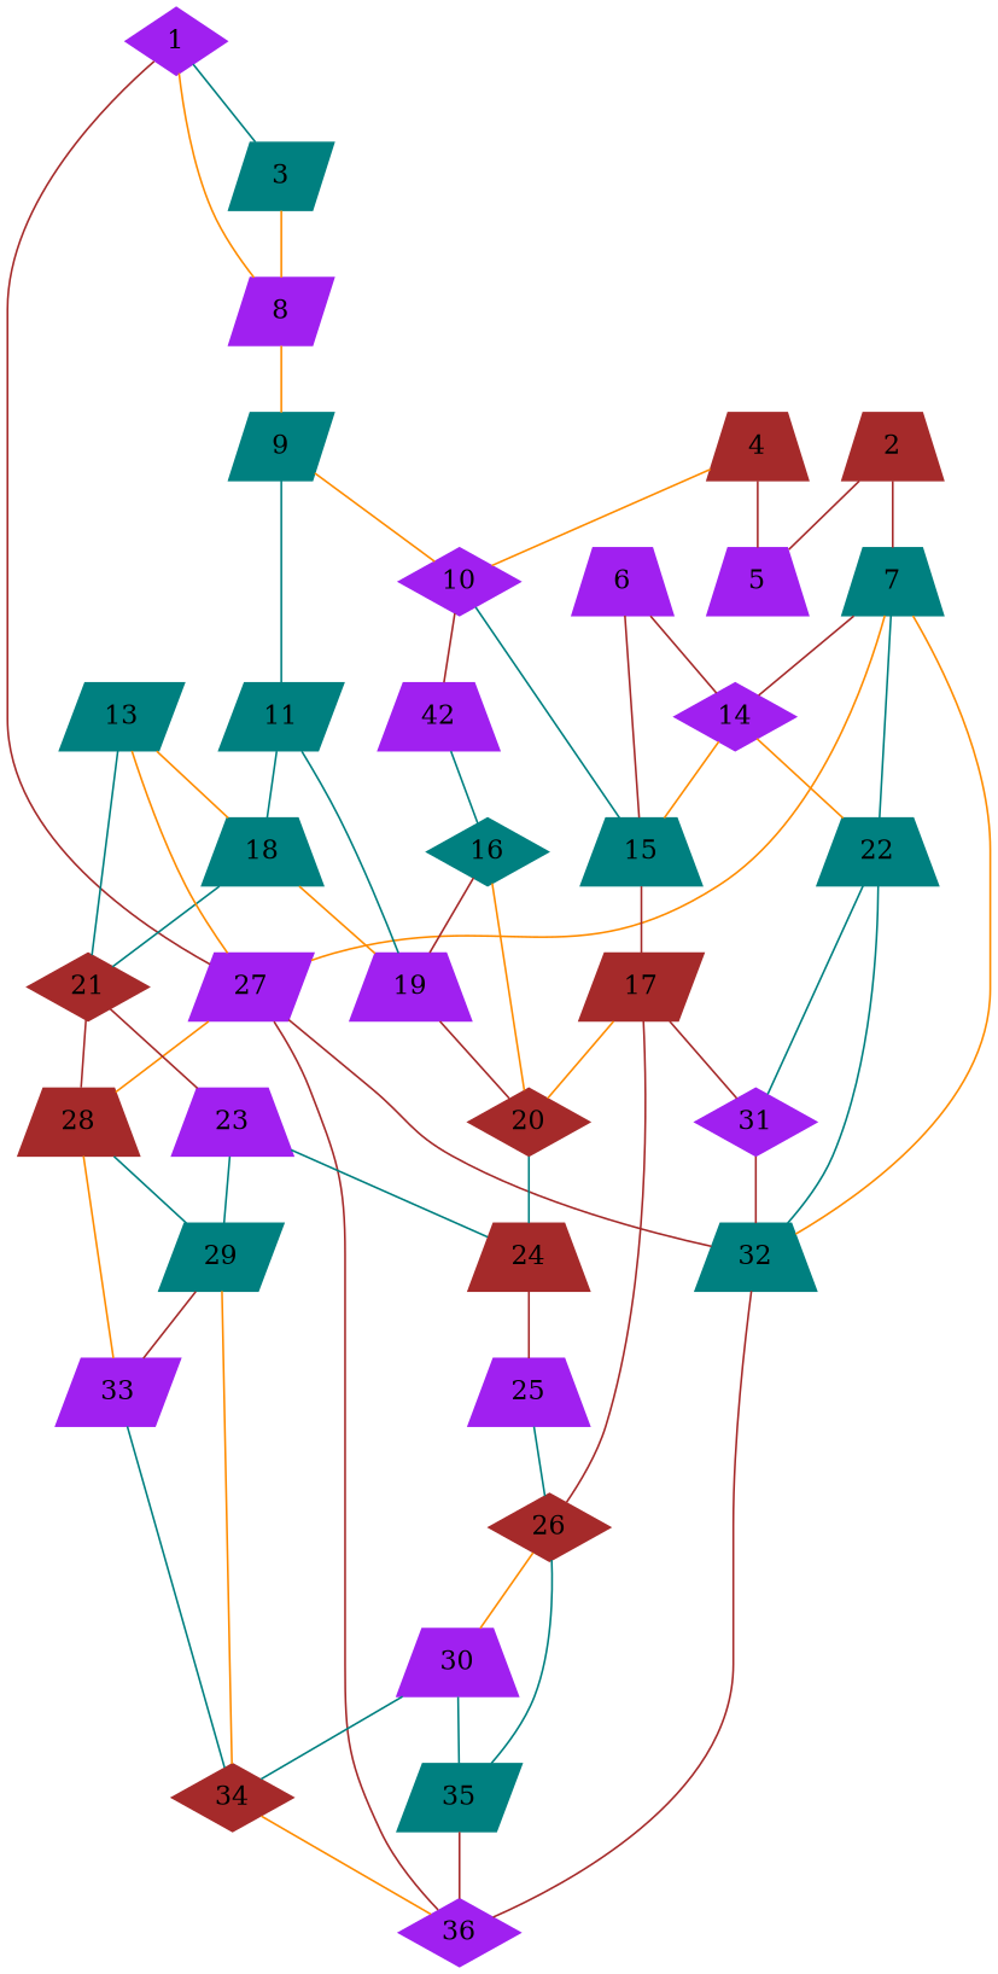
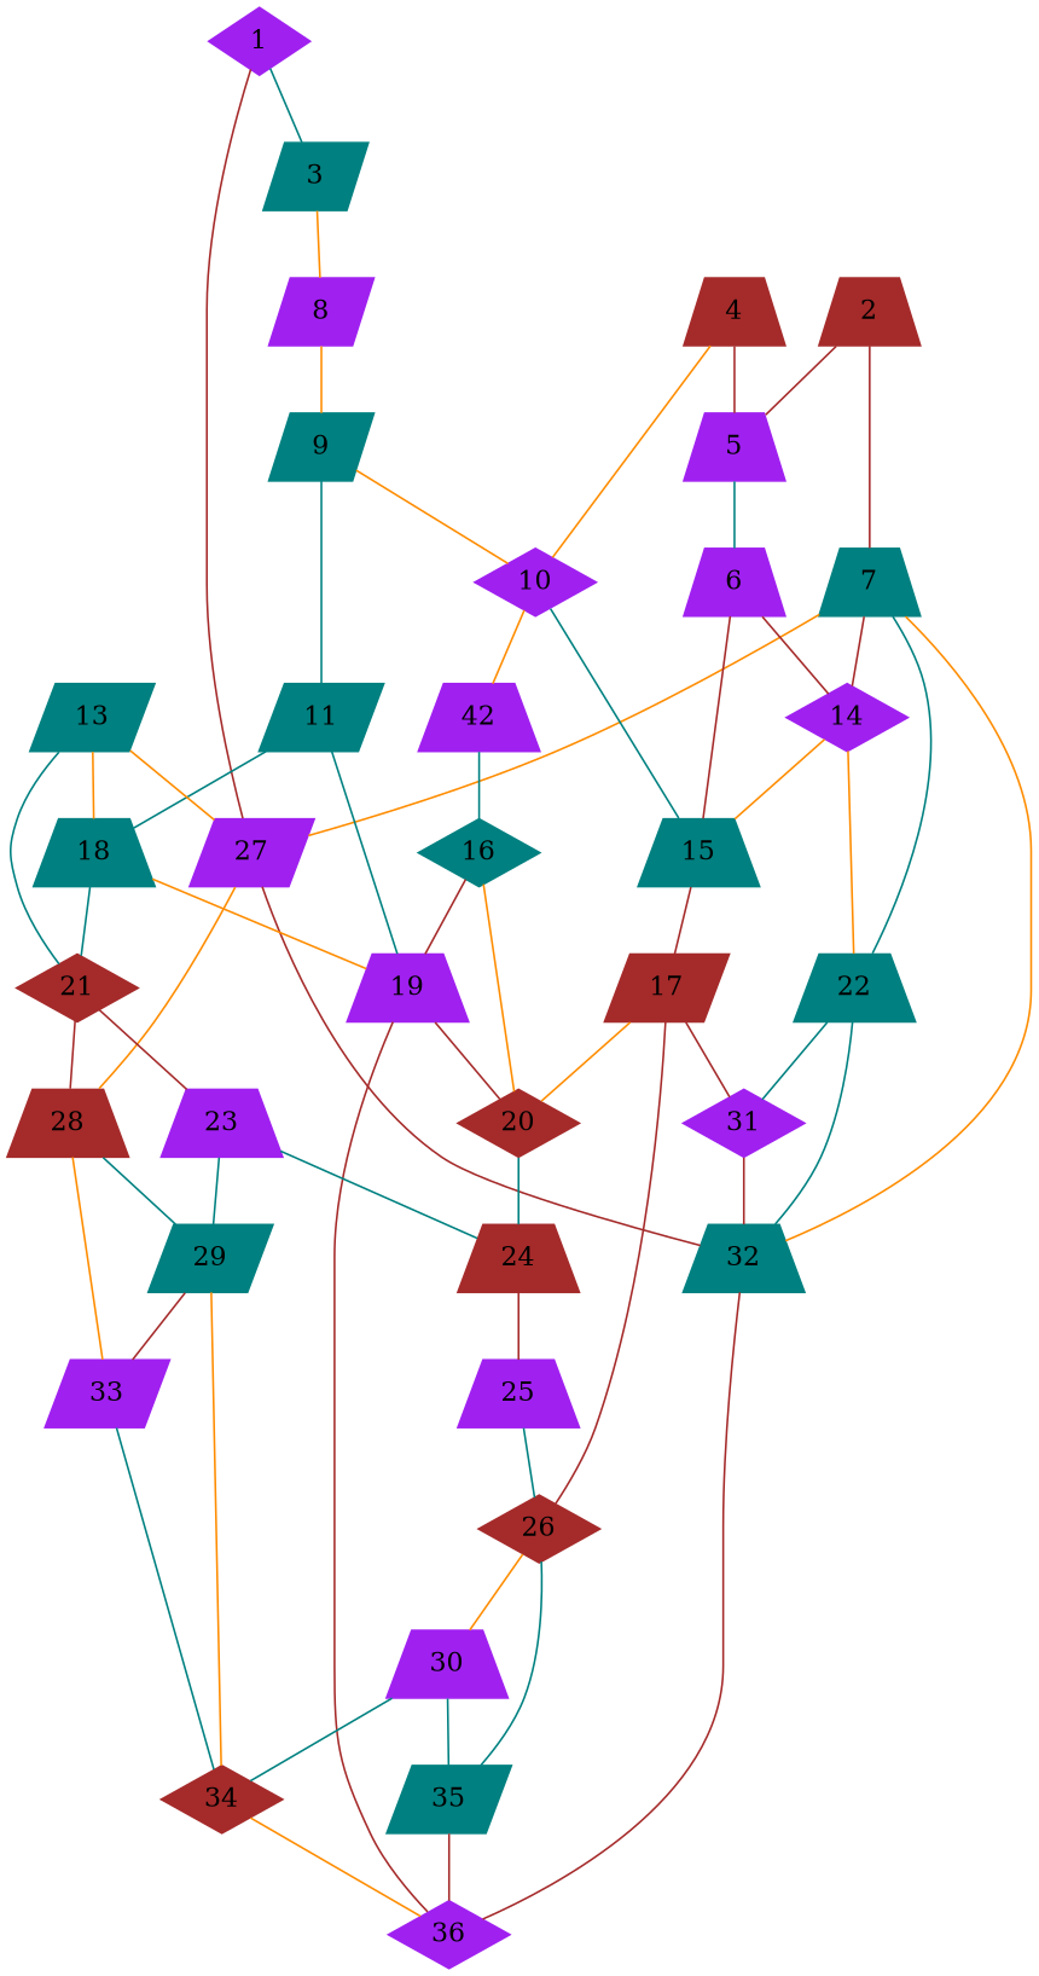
  graph {
    node [color=purple shape=trapezium style=filled]
    edge [color=brown weight=1.0]
    1 [shape=diamond]
    3 [color=teal shape=parallelogram]
    8 [shape=parallelogram]
    27 [shape=parallelogram]
    9 [color=teal shape=parallelogram]
    32 [color=teal]
    28 [color=brown]
    36 [shape=diamond]
    2 [color=brown]
    5
    7 [color=teal]
    6
    14 [shape=diamond]
    22 [color=teal]
    4 [color=brown]
    10 [shape=diamond]
    15 [color=teal]
    n18 [label=42]
    17 [color=brown shape=parallelogram]
    31 [shape=diamond]
    11 [color=teal shape=parallelogram]
    18 [color=teal]
    19
    16 [color=teal shape=diamond]
    21 [color=brown shape=diamond]
    20 [color=brown shape=diamond]
    13 [color=teal shape=parallelogram]
    23
    26 [color=brown shape=diamond]
    24 [color=brown]
    30
    35 [color=teal shape=parallelogram]
    25
    29 [color=teal shape=parallelogram]
    33 [shape=parallelogram]
    34 [color=brown shape=diamond]
    1 -- 3 [color=teal]
-   1 -- 8 [color=darkorange]
    1 -- 27
    3 -- 8 [color=darkorange]
    8 -- 9 [color=darkorange weight=2.0]
    27 -- 32
    27 -- 28 [color=darkorange]
-   27 -- 36
+   19 -- 36
    9 -- 10 [color=darkorange]
    9 -- 11 [color=teal]
    32 -- 36
    28 -- 29 [color=teal]
    28 -- 33 [color=darkorange]
    2 -- 5
    2 -- 7
+   5 -- 6 [color=teal]
    7 -- 27 [color=darkorange]
    7 -- 32 [color=darkorange]
    7 -- 14
    7 -- 22 [color=teal]
    6 -- 14
    6 -- 15
    14 -- 22 [color=darkorange]
    14 -- 15 [color=darkorange]
    22 -- 32 [color=teal]
    22 -- 31 [color=teal]
    4 -- 5 [weight=2.0]
    4 -- 10 [color=darkorange]
    10 -- 15 [color=teal]
-   10 -- n18
+   10 -- n18 [color=darkorange]
    15 -- 17
    n18 -- 16 [color=teal weight=2.0]
    17 -- 31
    17 -- 20 [color=darkorange]
    17 -- 26
    31 -- 32 [weight=2.0]
    11 -- 18 [color=teal]
    11 -- 19 [color=teal]
    18 -- 19 [color=darkorange]
    18 -- 21 [color=teal]
    19 -- 20
    16 -- 19
    16 -- 20 [color=darkorange]
    21 -- 28
    21 -- 23
    20 -- 24 [color=teal]
    13 -- 27 [color=darkorange]
    13 -- 18 [color=darkorange]
    13 -- 21 [color=teal]
    23 -- 24 [color=teal]
    23 -- 29 [color=teal]
    26 -- 30 [color=darkorange]
    26 -- 35 [color=teal]
    24 -- 25 [weight=2.0]
    30 -- 35 [color=teal]
    30 -- 34 [color=teal]
    35 -- 36 [weight=2.0]
    25 -- 26 [color=teal]
    29 -- 33
    29 -- 34 [color=darkorange]
    33 -- 34 [color=teal]
    34 -- 36 [color=darkorange]
  }
